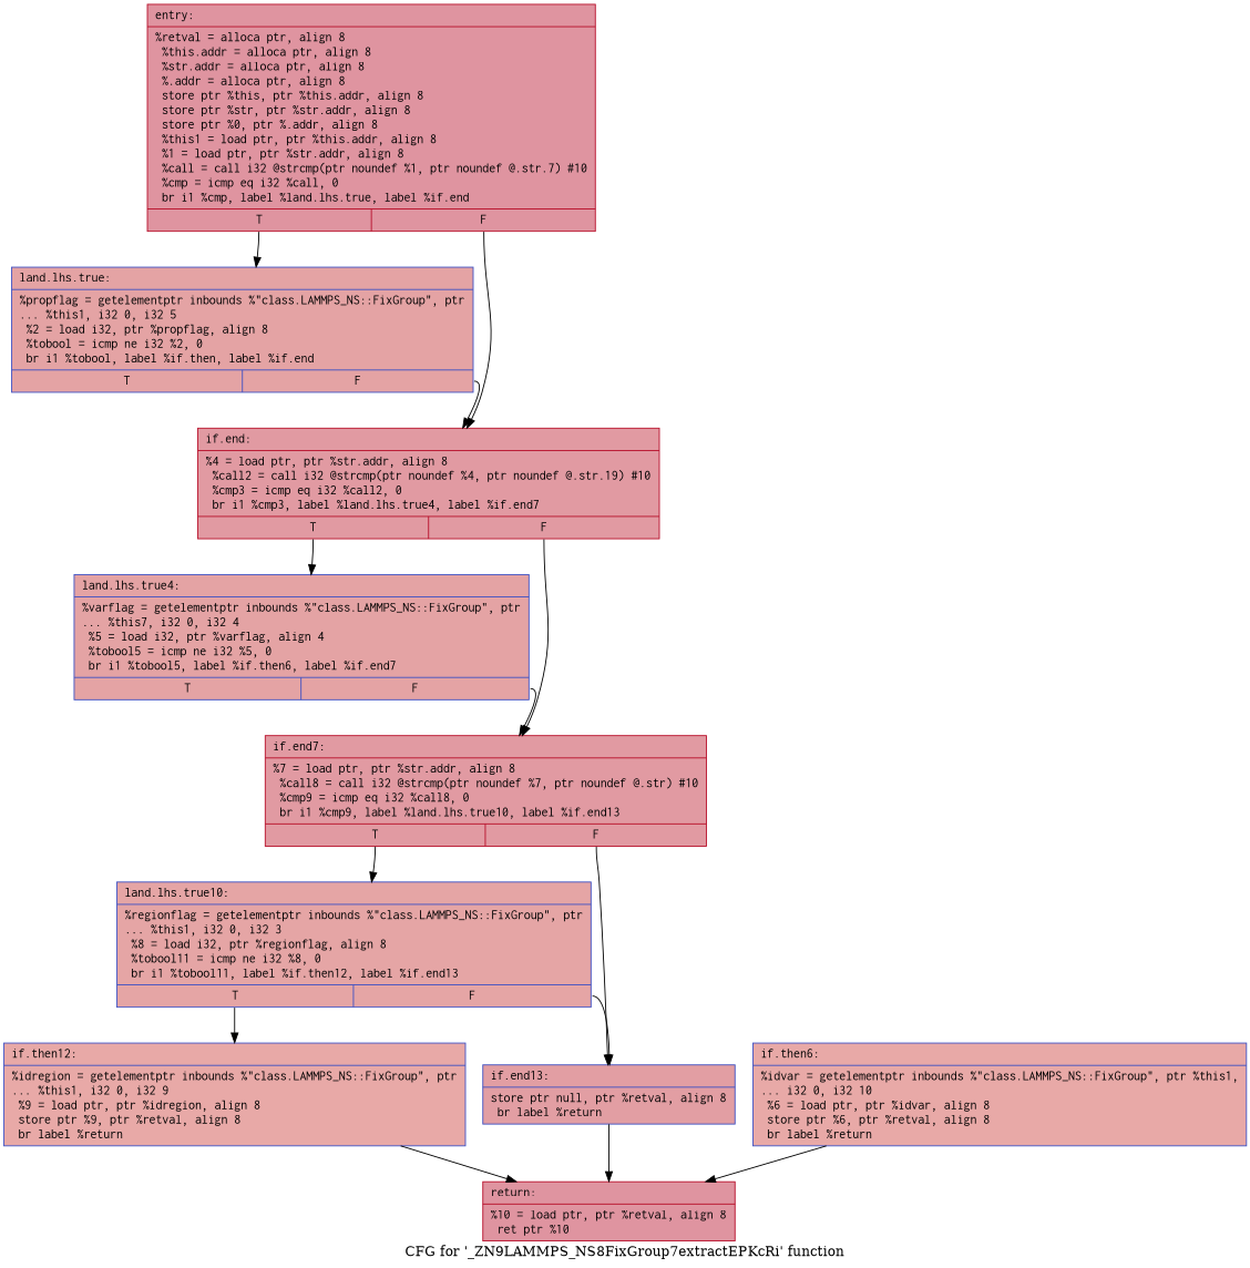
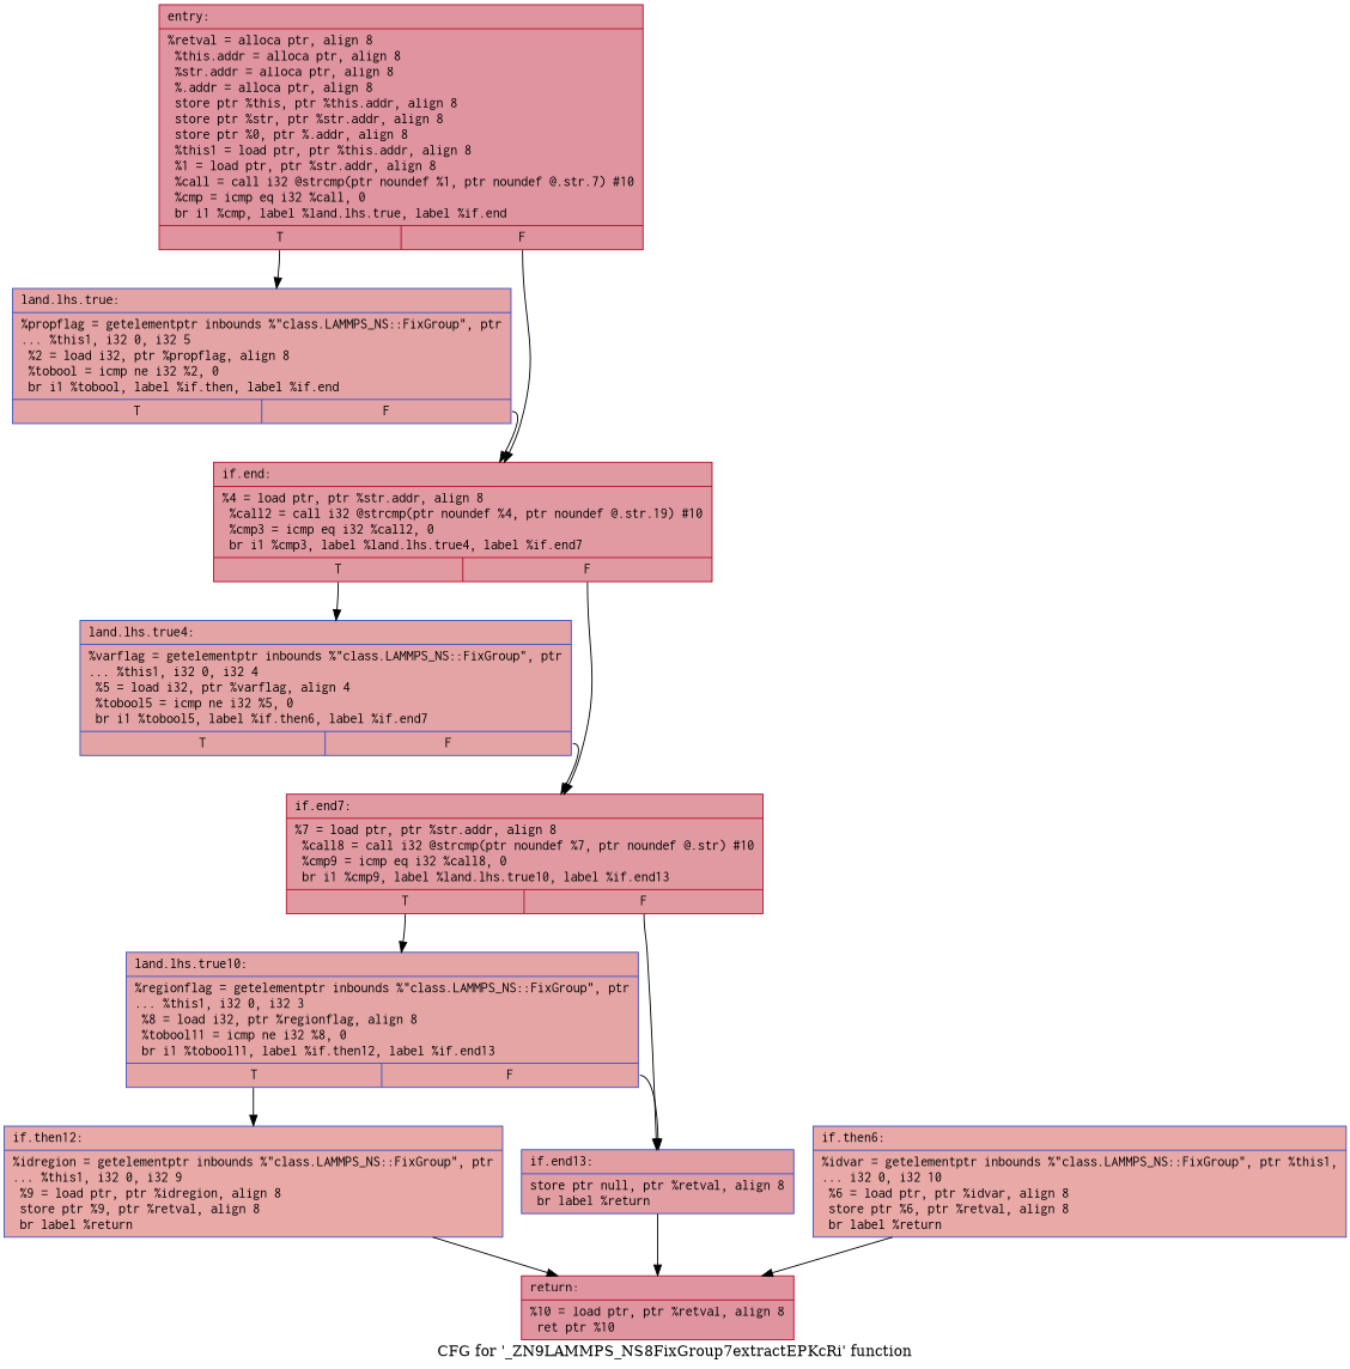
  digraph {
    label="CFG for '_ZN9LAMMPS_NS8FixGroup7extractEPKcRi' function"
    node [color="#3d50c3ff" fillcolor="#b70d2870" fontname=Courier shape=record style=filled]
    edge [tailport=s0]
    n1 [color="#b70d28ff" label="{entry:\l|  %retval = alloca ptr, align 8\l  %this.addr = alloca ptr, align 8\l  %str.addr = alloca ptr, align 8\l  %.addr = alloca ptr, align 8\l  store ptr %this, ptr %this.addr, align 8\l  store ptr %str, ptr %str.addr, align 8\l  store ptr %0, ptr %.addr, align 8\l  %this1 = load ptr, ptr %this.addr, align 8\l  %1 = load ptr, ptr %str.addr, align 8\l  %call = call i32 @strcmp(ptr noundef %1, ptr noundef @.str.7) #10\l  %cmp = icmp eq i32 %call, 0\l  br i1 %cmp, label %land.lhs.true, label %if.end\l|{<s0>T|<s1>F}}"]
    n2 [fillcolor="#c32e3170" label="{land.lhs.true:\l|  %propflag = getelementptr inbounds %\"class.LAMMPS_NS::FixGroup\", ptr\l... %this1, i32 0, i32 5\l  %2 = load i32, ptr %propflag, align 8\l  %tobool = icmp ne i32 %2, 0\l  br i1 %tobool, label %if.then, label %if.end\l|{<s0>T|<s1>F}}"]
    n3 [color="#b70d28ff" fillcolor="#bb1b2c70" label="{if.end:\l|  %4 = load ptr, ptr %str.addr, align 8\l  %call2 = call i32 @strcmp(ptr noundef %4, ptr noundef @.str.19) #10\l  %cmp3 = icmp eq i32 %call2, 0\l  br i1 %cmp3, label %land.lhs.true4, label %if.end7\l|{<s0>T|<s1>F}}"]
-   n4 [fillcolor="#c32e3170" label="{land.lhs.true4:\l|  %varflag = getelementptr inbounds %\"class.LAMMPS_NS::FixGroup\", ptr\l... %this7, i32 0, i32 4\l  %5 = load i32, ptr %varflag, align 4\l  %tobool5 = icmp ne i32 %5, 0\l  br i1 %tobool5, label %if.then6, label %if.end7\l|{<s0>T|<s1>F}}"]
+   n4 [fillcolor="#c32e3170" label="{land.lhs.true4:\l|  %varflag = getelementptr inbounds %\"class.LAMMPS_NS::FixGroup\", ptr\l... %this1, i32 0, i32 4\l  %5 = load i32, ptr %varflag, align 4\l  %tobool5 = icmp ne i32 %5, 0\l  br i1 %tobool5, label %if.then6, label %if.end7\l|{<s0>T|<s1>F}}"]
    n5 [color="#b70d28ff" fillcolor="#bb1b2c70" label="{if.end7:\l|  %7 = load ptr, ptr %str.addr, align 8\l  %call8 = call i32 @strcmp(ptr noundef %7, ptr noundef @.str) #10\l  %cmp9 = icmp eq i32 %call8, 0\l  br i1 %cmp9, label %land.lhs.true10, label %if.end13\l|{<s0>T|<s1>F}}"]
    n6 [fillcolor="#c5333470" label="{land.lhs.true10:\l|  %regionflag = getelementptr inbounds %\"class.LAMMPS_NS::FixGroup\", ptr\l... %this1, i32 0, i32 3\l  %8 = load i32, ptr %regionflag, align 8\l  %tobool11 = icmp ne i32 %8, 0\l  br i1 %tobool11, label %if.then12, label %if.end13\l|{<s0>T|<s1>F}}"]
    n7 [fillcolor="#be242e70" label="{if.end13:\l|  store ptr null, ptr %retval, align 8\l  br label %return\l}"]
    n8 [color="#b70d28ff" label="{return:\l|  %10 = load ptr, ptr %retval, align 8\l  ret ptr %10\l}"]
    n9 [fillcolor="#ca3b3770" label="{if.then6:\l|  %idvar = getelementptr inbounds %\"class.LAMMPS_NS::FixGroup\", ptr %this1,\l... i32 0, i32 10\l  %6 = load ptr, ptr %idvar, align 8\l  store ptr %6, ptr %retval, align 8\l  br label %return\l}"]
    n10 [fillcolor="#ca3b3770" label="{if.then12:\l|  %idregion = getelementptr inbounds %\"class.LAMMPS_NS::FixGroup\", ptr\l... %this1, i32 0, i32 9\l  %9 = load ptr, ptr %idregion, align 8\l  store ptr %9, ptr %retval, align 8\l  br label %return\l}"]
    n1 -> n2
    n1 -> n3 [tailport=s1]
    n2 -> n3 [tailport=s1]
    n3 -> n4
    n3 -> n5 [tailport=s1]
    n4 -> n5 [tailport=s1]
    n5 -> n6
    n5 -> n7 [tailport=s1]
    n6 -> n7 [tailport=s1]
    n6 -> n10
    n7 -> n8
    n9 -> n8
    n10 -> n8
  }
